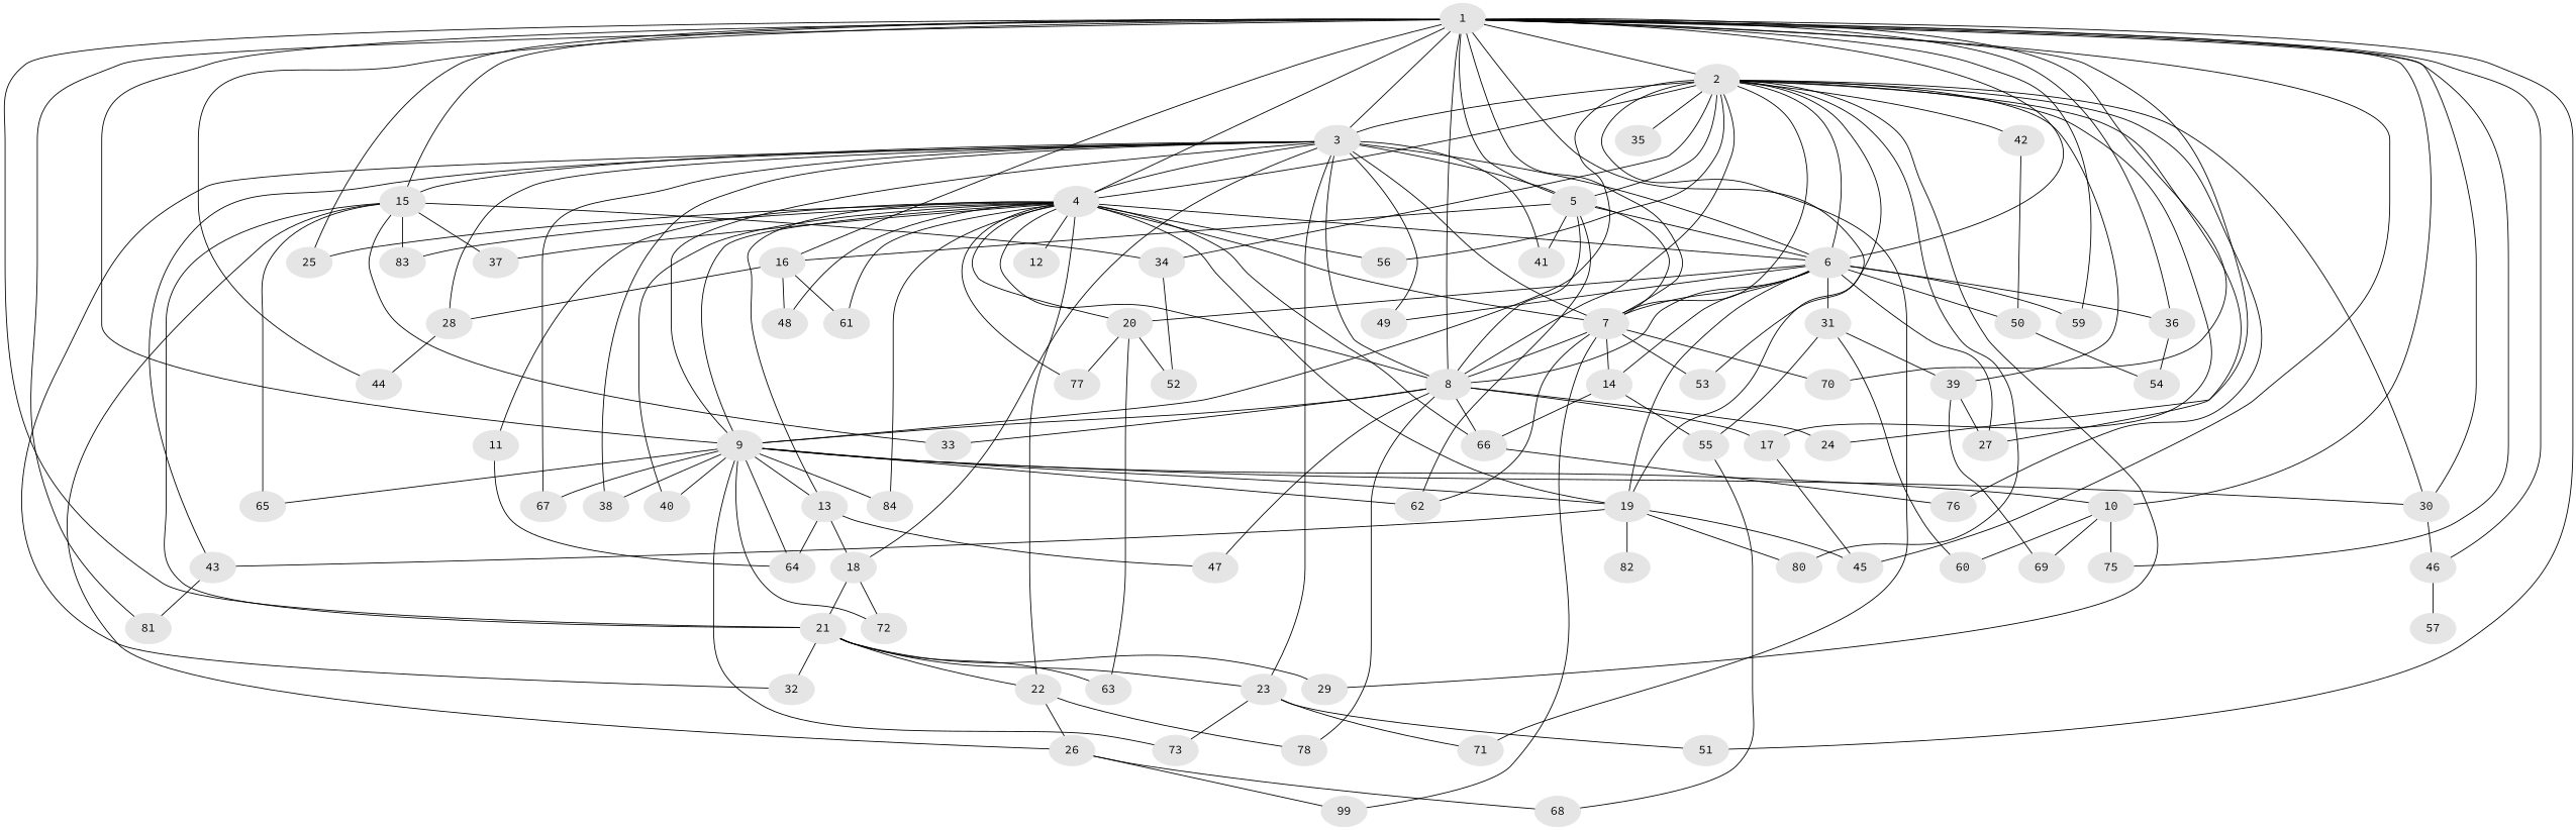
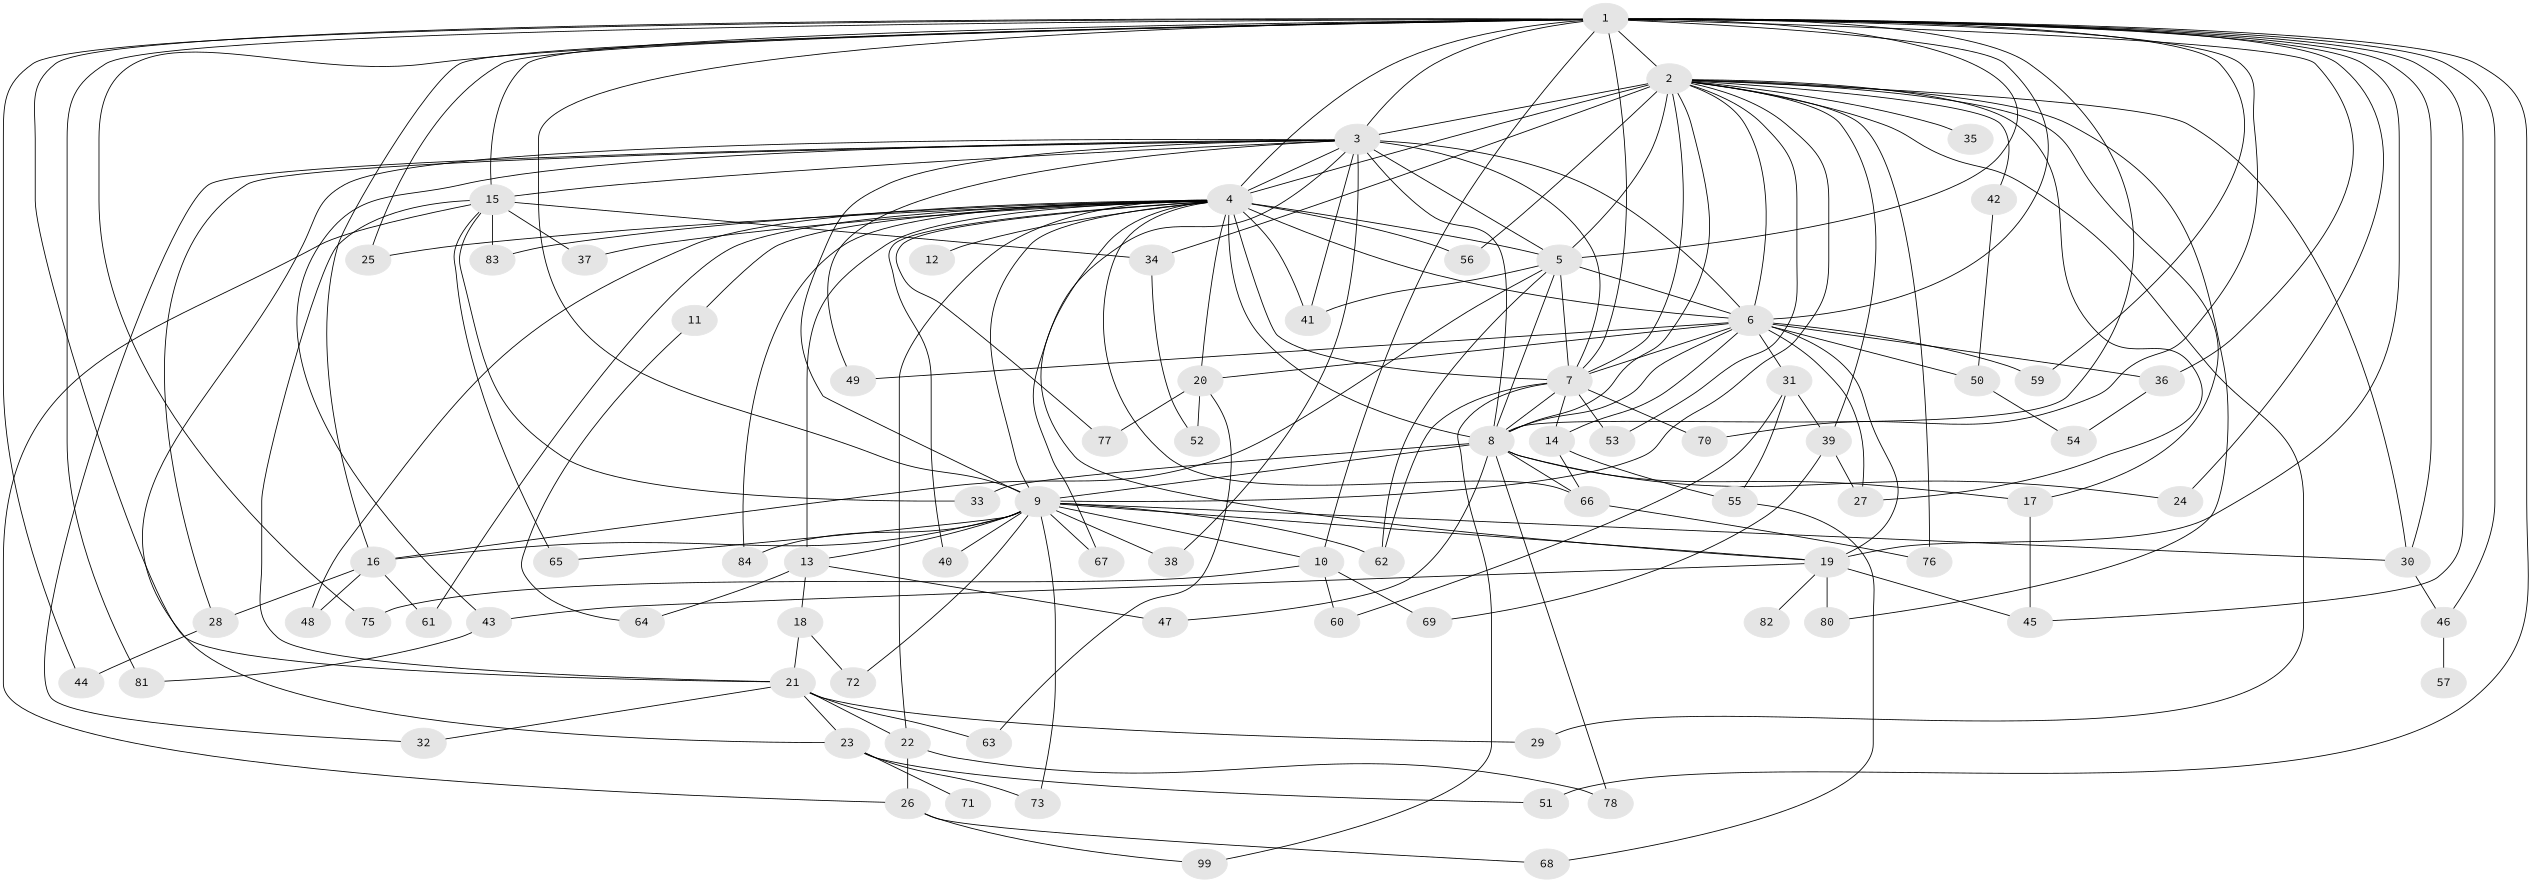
  graph {
    fontname="Source Code Pro"
    node [color=gray90 fontname="Source Code Pro" style=filled]
    edge [fontname="Source Code Pro" weight=1.0]
    1
    2
    3
    4
    5
    6
    7
    8
    9
    10
    15
    16
    19
    21
    24
    25
    30
    36
    44
    45
    46
    51
    59
    70
    75
    81
    42
    17
    27
    29
    34
    35
    39
    53
    56
    71
    76
    80
    18
    23
    28
    32
    38
    41
    43
    49
    67
    11
    12
    13
    20
    22
    37
    40
    48
    61
    66
    n58 [label=84]
    77
    83
    62
    14
    31
    50
    n65 [label=99]
    33
    47
    78
    65
    72
    73
    60
    69
    26
    82
    63
    54
    57
    52
    64
    55
    68
    1 -- 2 [weight=2.0]
    1 -- 3 [weight=2.0]
    1 -- 4 [weight=3.0]
    1 -- 5 [weight=2.0]
    1 -- 6
    1 -- 7
    1 -- 8
    1 -- 9 [weight=2.0]
    1 -- 10
    1 -- 15
    1 -- 16
    1 -- 19
    1 -- 21 [weight=2.0]
    1 -- 24
    1 -- 25
    1 -- 30 [weight=2.0]
    1 -- 36
    1 -- 44
    1 -- 45
    1 -- 46
    1 -- 51
    1 -- 59
    1 -- 70
    1 -- 75
    1 -- 81
    2 -- 3 [weight=3.0]
    2 -- 4 [weight=3.0]
    2 -- 5 [weight=12.0]
    2 -- 6
    2 -- 7 [weight=2.0]
    2 -- 8
    2 -- 9
    2 -- 30
    2 -- 42
    2 -- 17
    2 -- 27
    2 -- 29
    2 -- 34
    2 -- 35 [weight=2.0]
    2 -- 39
    2 -- 53
    2 -- 56
-   2 -- 71
    2 -- 76
    2 -- 80
    3 -- 4 [weight=4.0]
    3 -- 5 [weight=2.0]
    3 -- 6 [weight=2.0]
    3 -- 7 [weight=3.0]
    3 -- 8 [weight=2.0]
    3 -- 9
    3 -- 15 [weight=2.0]
-   3 -- 18
    3 -- 23
    3 -- 28
    3 -- 32
    3 -- 38
    3 -- 41
    3 -- 43
    3 -- 49
    3 -- 67
+   4 -- 5 [weight=2.0]
    4 -- 6 [weight=3.0]
    4 -- 7 [weight=2.0]
    4 -- 8 [weight=2.0]
    4 -- 9
    4 -- 19
    4 -- 25
    4 -- 56
+   4 -- 41
    4 -- 11
    4 -- 12 [weight=2.0]
    4 -- 13
    4 -- 20
    4 -- 22
    4 -- 37
    4 -- 40
    4 -- 48
    4 -- 61
    4 -- 66
    4 -- n58
    4 -- 77
    4 -- 83
    5 -- 6
    5 -- 7
    5 -- 8
    5 -- 16
    5 -- 41
    5 -- 62
    6 -- 7
    6 -- 8
    6 -- 19
    6 -- 36
    6 -- 59
    6 -- 27
    6 -- 49
    6 -- 20
    6 -- 14
    6 -- 31
    6 -- 50
    7 -- 8
    7 -- 70
    7 -- 53
    7 -- 62
    7 -- 14
    7 -- n65
    8 -- 9
    8 -- 24
    8 -- 17
    8 -- 66
    8 -- 33
    8 -- 47
    8 -- 78
    9 -- 10
-   9 -- 64 [weight=2.0]
+   9 -- 16 [weight=2.0]
    9 -- 19
    9 -- 30 [weight=2.0]
    9 -- 38
    9 -- 67
    9 -- 13
    9 -- 40
    9 -- n58
    9 -- 62
    9 -- 65
    9 -- 72
    9 -- 73
    10 -- 75
    10 -- 60
    10 -- 69
    15 -- 21
    15 -- 34
    15 -- 37
    15 -- 83
    15 -- 33
    15 -- 65 [weight=2.0]
    15 -- 26
    16 -- 28
    16 -- 48
    16 -- 61
    19 -- 45
    19 -- 80
    19 -- 43
    19 -- 82
    21 -- 29
    21 -- 23
    21 -- 32
    21 -- 22
    21 -- 63
    30 -- 46
    36 -- 54
    46 -- 57
    42 -- 50
    17 -- 45
    34 -- 52
    39 -- 27
    39 -- 69
    18 -- 21 [weight=2.0]
    18 -- 72
    23 -- 51
    23 -- 71
    23 -- 73
    28 -- 44
    43 -- 81
    11 -- 64
    13 -- 18
    13 -- 47
    13 -- 64
    20 -- 77
    20 -- 63
    20 -- 52
    22 -- 78
    22 -- 26
    66 -- 76
    14 -- 66
    14 -- 55
    31 -- 39
    31 -- 60
    31 -- 55
    50 -- 54
    26 -- n65
    26 -- 68
    55 -- 68
  }
